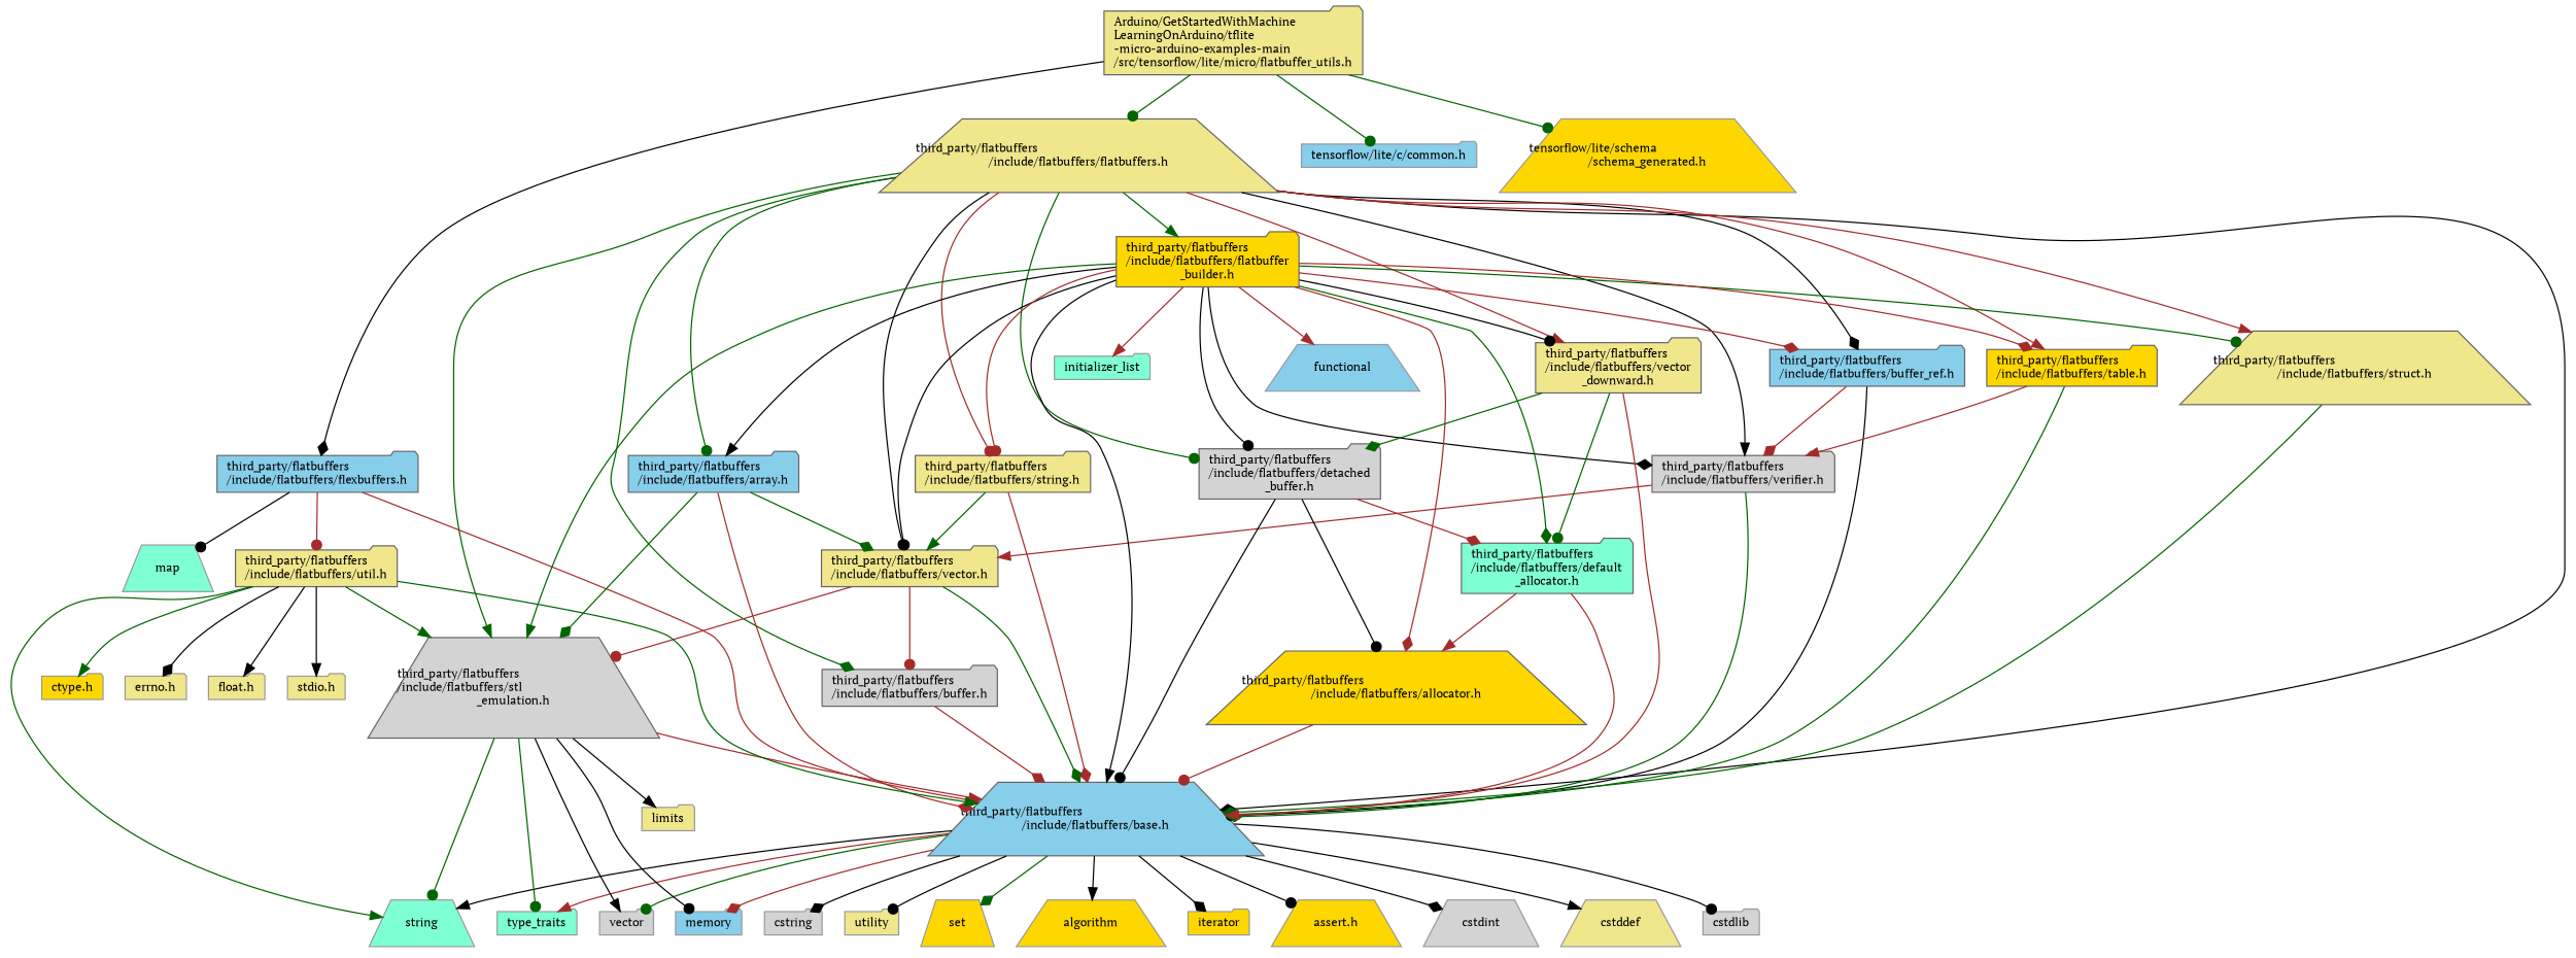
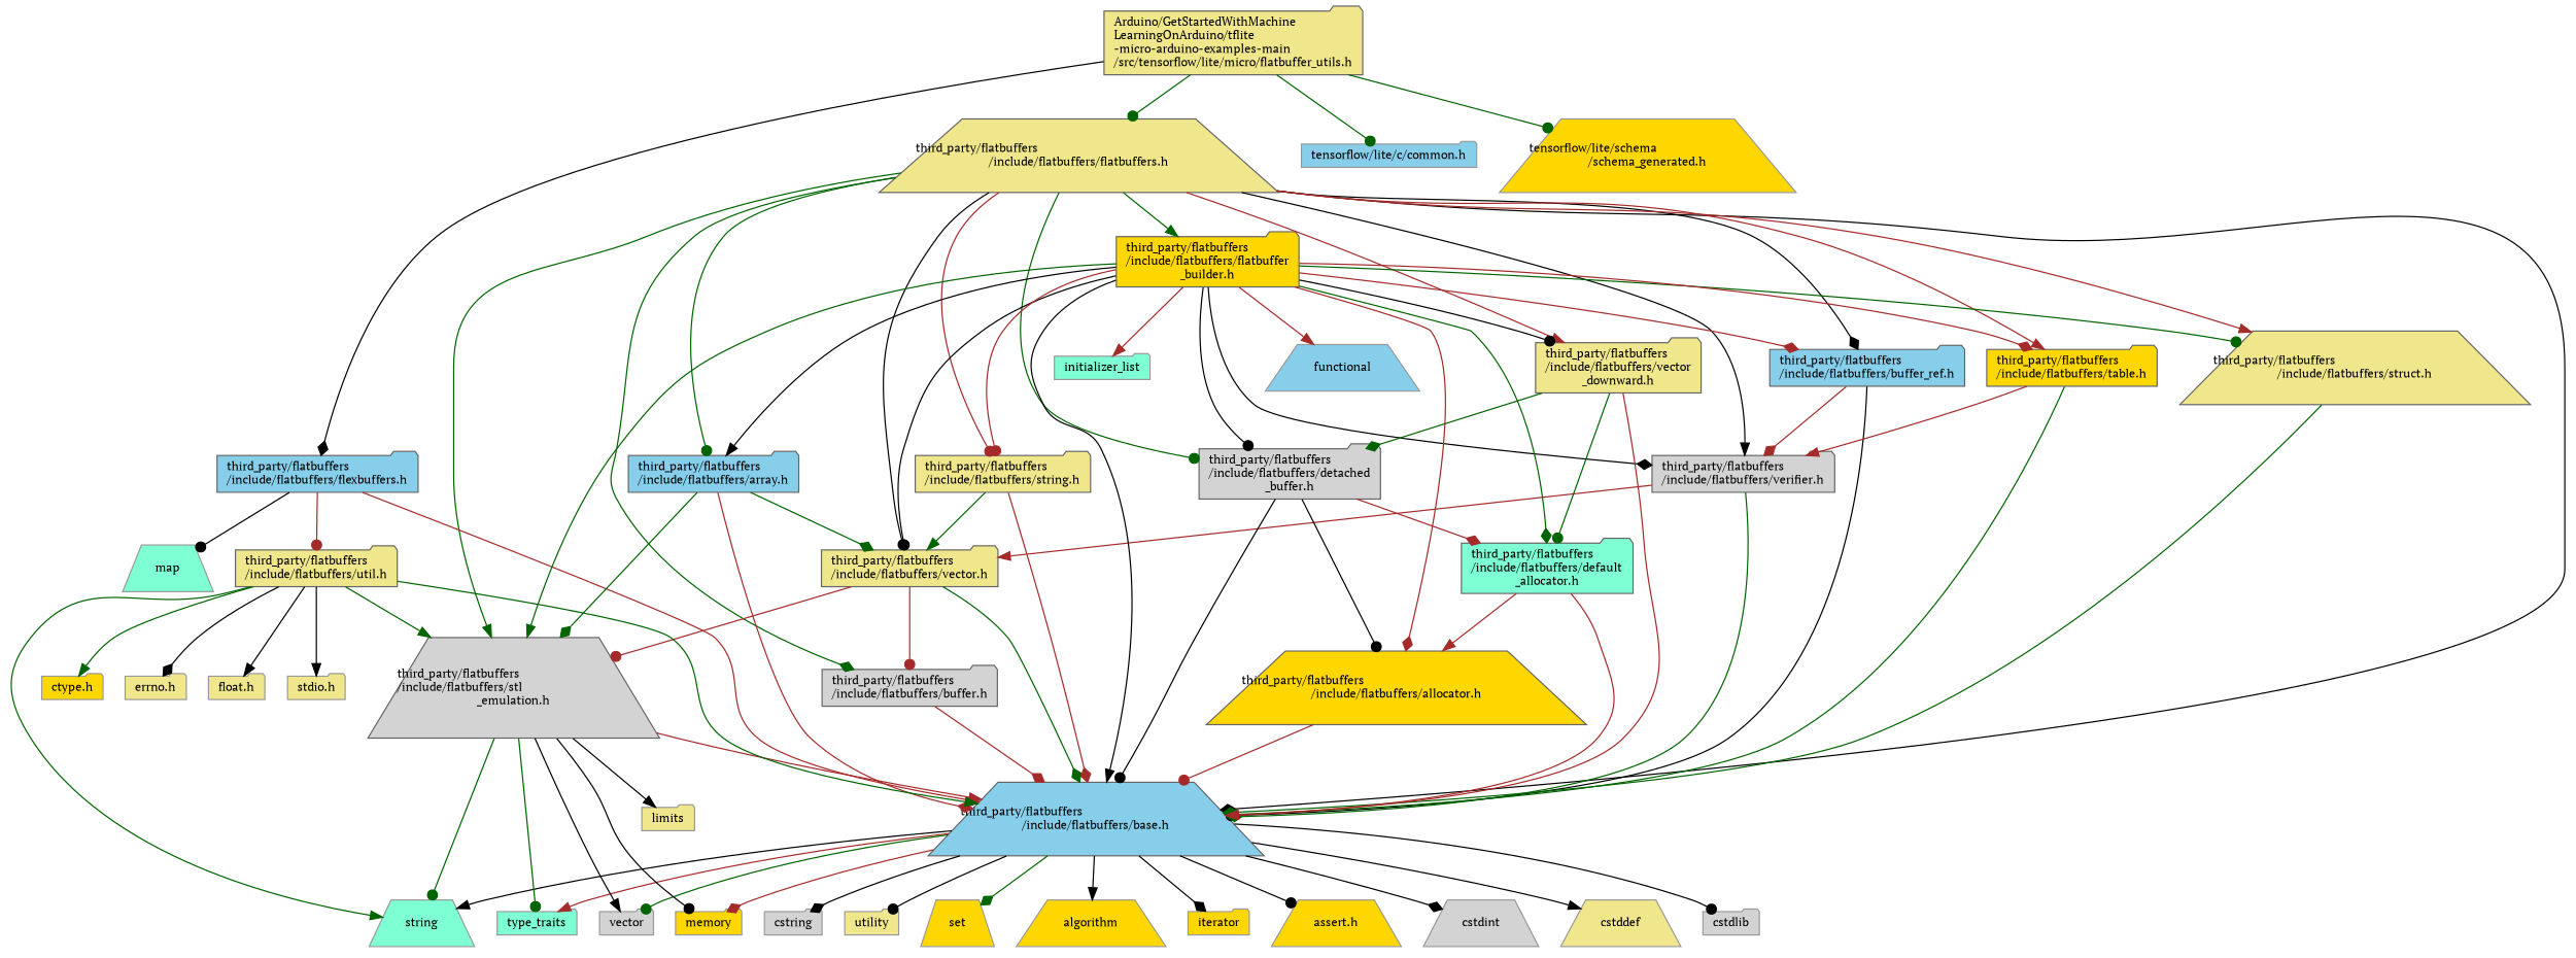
  digraph {
    fontname="PT Serif"
    node [color=grey60 fillcolor=khaki fontname="PT Serif" fontsize=10 shape=folder style=filled]
    edge [arrowhead=normal color=black fontname="PT Serif" fontsize=10 labelfontname=Helvetica labelfontsize=10 style=solid]
    n1 [color=gray40 fontcolor=black height=0.2 label="Arduino/GetStartedWithMachine\lLearningOnArduino/tflite\l-micro-arduino-examples-main\l/src/tensorflow/lite/micro/flatbuffer_utils.h" width=0.4]
    n2 [color=grey40 height=0.2 label="third_party/flatbuffers\l/include/flatbuffers/flatbuffers.h" shape=trapezium width=0.4]
    n3 [color=grey40 fillcolor=skyblue height=0.2 label="third_party/flatbuffers\l/include/flatbuffers/flexbuffers.h" width=0.4]
    n4 [fillcolor=skyblue height=0.2 label="tensorflow/lite/c/common.h" width=0.4]
    n5 [fillcolor=gold height=0.2 label="tensorflow/lite/schema\l/schema_generated.h" shape=trapezium width=0.4]
    n6 [color=grey40 fillcolor=skyblue height=0.2 label="third_party/flatbuffers\l/include/flatbuffers/array.h" width=0.4]
    n7 [color=grey40 fillcolor=skyblue height=0.2 label="third_party/flatbuffers\l/include/flatbuffers/base.h" shape=trapezium width=0.4]
    n8 [color=grey40 fillcolor=lightgrey height=0.2 label="third_party/flatbuffers\l/include/flatbuffers/stl\l_emulation.h" shape=trapezium width=0.4]
    n9 [color=grey40 height=0.2 label="third_party/flatbuffers\l/include/flatbuffers/vector.h" width=0.4]
    n10 [color=grey40 fillcolor=lightgrey height=0.2 label="third_party/flatbuffers\l/include/flatbuffers/buffer.h" width=0.4]
    n11 [color=grey40 fillcolor=skyblue height=0.2 label="third_party/flatbuffers\l/include/flatbuffers/buffer_ref.h" width=0.4]
    n12 [color=grey40 fillcolor=lightgrey height=0.2 label="third_party/flatbuffers\l/include/flatbuffers/verifier.h" width=0.4]
    n13 [color=grey40 fillcolor=lightgrey height=0.2 label="third_party/flatbuffers\l/include/flatbuffers/detached\l_buffer.h" width=0.4]
    n14 [color=grey40 fillcolor=gold height=0.2 label="third_party/flatbuffers\l/include/flatbuffers/flatbuffer\l_builder.h" width=0.4]
    n15 [color=grey40 height=0.2 label="third_party/flatbuffers\l/include/flatbuffers/string.h" width=0.4]
    n16 [color=grey40 height=0.2 label="third_party/flatbuffers\l/include/flatbuffers/struct.h" shape=trapezium width=0.4]
    n17 [color=grey40 fillcolor=gold height=0.2 label="third_party/flatbuffers\l/include/flatbuffers/table.h" width=0.4]
    n18 [color=grey40 height=0.2 label="third_party/flatbuffers\l/include/flatbuffers/vector\l_downward.h" width=0.4]
    n19 [fillcolor=aquamarine height=0.2 label=map shape=trapezium width=0.4]
    n20 [color=grey40 height=0.2 label="third_party/flatbuffers\l/include/flatbuffers/util.h" width=0.4]
    n21 [fillcolor=gold height=0.2 label="assert.h" shape=trapezium width=0.4]
    n22 [fillcolor=lightgrey height=0.2 label=cstdint shape=trapezium width=0.4]
    n23 [height=0.2 label=cstddef shape=trapezium width=0.4]
    n24 [fillcolor=lightgrey height=0.2 label=cstdlib width=0.4]
    n25 [fillcolor=lightgrey height=0.2 label=cstring width=0.4]
    n26 [height=0.2 label=utility width=0.4]
    n27 [fillcolor=aquamarine height=0.2 label=string shape=trapezium width=0.4]
    n28 [fillcolor=aquamarine height=0.2 label=type_traits width=0.4]
    n29 [fillcolor=lightgrey height=0.2 label=vector width=0.4]
    n30 [fillcolor=gold height=0.2 label=set shape=trapezium width=0.4]
    n31 [fillcolor=gold height=0.2 label=algorithm shape=trapezium width=0.4]
    n32 [fillcolor=gold height=0.2 label=iterator width=0.4]
-   n33 [fillcolor=skyblue height=0.2 label=memory width=0.4]
+   n33 [fillcolor=gold height=0.2 label=memory width=0.4]
    n34 [height=0.2 label=limits width=0.4]
    n35 [color=grey40 fillcolor=gold height=0.2 label="third_party/flatbuffers\l/include/flatbuffers/allocator.h" shape=trapezium width=0.4]
    n36 [color=grey40 fillcolor=aquamarine height=0.2 label="third_party/flatbuffers\l/include/flatbuffers/default\l_allocator.h" width=0.4]
    n37 [fillcolor=skyblue height=0.2 label=functional shape=trapezium width=0.4]
    n38 [fillcolor=aquamarine height=0.2 label=initializer_list width=0.4]
    n39 [fillcolor=gold height=0.2 label="ctype.h" width=0.4]
    n40 [height=0.2 label="errno.h" width=0.4]
    n41 [height=0.2 label="float.h" width=0.4]
    n42 [height=0.2 label="stdio.h" width=0.4]
    n1 -> n2 [arrowhead=dot color=darkgreen]
    n1 -> n3 [arrowhead=diamond]
    n1 -> n4 [arrowhead=dot color=darkgreen]
    n1 -> n5 [arrowhead=dot color=darkgreen]
    n2 -> n6 [arrowhead=dot color=darkgreen]
    n2 -> n7 [arrowhead=diamond]
    n2 -> n8 [color=darkgreen]
    n2 -> n9 [arrowhead=dot]
    n2 -> n10 [arrowhead=diamond color=darkgreen]
    n2 -> n11 [arrowhead=diamond]
    n2 -> n12
    n2 -> n13 [arrowhead=dot color=darkgreen]
    n2 -> n14 [color=darkgreen]
    n2 -> n15 [arrowhead=dot color=brown]
    n2 -> n16 [color=brown]
    n2 -> n17 [color=brown]
    n2 -> n18 [color=brown]
    n3 -> n7 [arrowhead=diamond color=brown]
    n3 -> n19 [arrowhead=dot]
    n3 -> n20 [arrowhead=dot color=brown]
    n6 -> n7 [arrowhead=diamond color=brown]
    n6 -> n8 [arrowhead=diamond color=darkgreen]
    n6 -> n9 [arrowhead=diamond color=darkgreen]
    n7 -> n21 [arrowhead=dot]
    n7 -> n22 [arrowhead=diamond]
    n7 -> n23
    n7 -> n24 [arrowhead=dot]
    n7 -> n25 [arrowhead=diamond]
    n7 -> n26 [arrowhead=dot]
    n7 -> n27
    n7 -> n28 [color=brown]
    n7 -> n29 [arrowhead=dot color=darkgreen]
    n7 -> n30 [arrowhead=diamond color=darkgreen]
    n7 -> n31
    n7 -> n32 [arrowhead=diamond]
    n7 -> n33 [arrowhead=diamond color=brown]
    n8 -> n7 [color=brown]
    n8 -> n27 [arrowhead=dot color=darkgreen]
    n8 -> n28 [arrowhead=dot color=darkgreen]
    n8 -> n29
    n8 -> n33 [arrowhead=dot]
    n8 -> n34
    n9 -> n7 [arrowhead=diamond color=darkgreen]
    n9 -> n8 [arrowhead=dot color=brown]
    n9 -> n10 [arrowhead=dot color=brown]
    n10 -> n7 [arrowhead=diamond color=brown]
    n11 -> n7 [arrowhead=dot]
    n11 -> n12 [arrowhead=diamond color=brown]
    n12 -> n7 [arrowhead=diamond color=darkgreen]
    n12 -> n9 [color=brown]
    n13 -> n7 [arrowhead=dot]
    n13 -> n35 [arrowhead=dot]
    n13 -> n36 [arrowhead=diamond color=brown]
    n14 -> n6
    n14 -> n7
    n14 -> n8 [color=darkgreen]
    n14 -> n9 [arrowhead=dot]
    n14 -> n11 [arrowhead=diamond color=brown]
    n14 -> n12 [arrowhead=diamond]
    n14 -> n13 [arrowhead=dot]
    n14 -> n15 [arrowhead=dot color=brown]
    n14 -> n16 [arrowhead=dot color=darkgreen]
    n14 -> n17 [arrowhead=diamond color=brown]
    n14 -> n18 [arrowhead=dot]
    n14 -> n35 [arrowhead=diamond color=brown]
    n14 -> n36 [arrowhead=diamond color=darkgreen]
    n14 -> n37 [color=brown]
    n14 -> n38 [color=brown]
    n15 -> n7 [arrowhead=diamond color=brown]
    n15 -> n9 [color=darkgreen]
    n16 -> n7 [arrowhead=diamond color=darkgreen]
    n17 -> n7 [color=darkgreen]
    n17 -> n12 [color=brown]
    n18 -> n7 [color=brown]
    n18 -> n13 [arrowhead=diamond color=darkgreen]
    n18 -> n36 [arrowhead=dot color=darkgreen]
    n20 -> n7 [color=darkgreen]
    n20 -> n8 [color=darkgreen]
    n20 -> n27 [color=darkgreen]
    n20 -> n39 [color=darkgreen]
    n20 -> n40 [arrowhead=diamond]
    n20 -> n41
    n20 -> n42
    n35 -> n7 [arrowhead=dot color=brown]
    n36 -> n7 [color=brown]
    n36 -> n35 [color=brown]
  }
